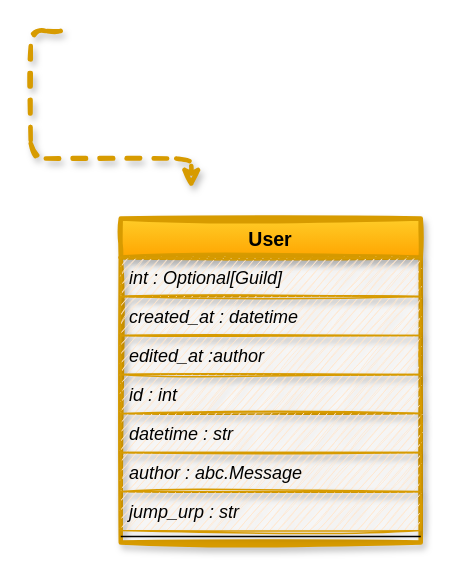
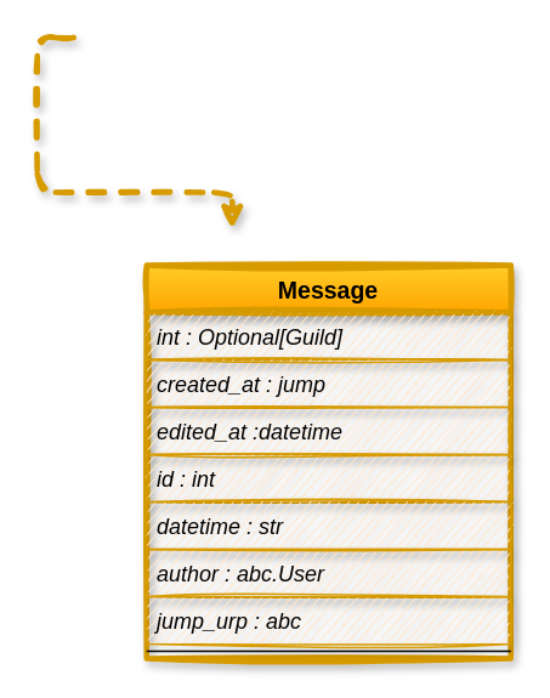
  <mxCell id="0" />
  <mxCell id="1" parent="0" />
- <mxCell id="2" value="User" style="swimlane;fontStyle=1;align=center;verticalAlign=top;childLayout=stackLayout;horizontal=1;startSize=26;horizontalStack=0;resizeParent=1;resizeParentMax=0;resizeLast=0;collapsible=1;marginBottom=0;strokeWidth=3;fontSize=13;rounded=0;shadow=1;sketch=1;fillColor=#ffcd28;gradientColor=#ffa500;strokeColor=#d79b00;" vertex="1" parent="1"><mxGeometry x="80" y="145" width="200" height="216" as="geometry" /></mxCell>
+ <mxCell id="2" value="Message" style="swimlane;fontStyle=1;align=center;verticalAlign=top;childLayout=stackLayout;horizontal=1;startSize=26;horizontalStack=0;resizeParent=1;resizeParentMax=0;resizeLast=0;collapsible=1;marginBottom=0;strokeWidth=3;fontSize=13;rounded=0;shadow=1;sketch=1;fillColor=#ffcd28;gradientColor=#ffa500;strokeColor=#d79b00;" vertex="1" parent="1"><mxGeometry x="80" y="145" width="200" height="216" as="geometry" /></mxCell>
  <mxCell id="3" value="int : Optional[Guild]" style="text;strokeColor=#d79b00;fillColor=#ffe6cc;align=left;verticalAlign=top;spacingLeft=4;spacingRight=4;overflow=hidden;rotatable=0;points=[[0,0.5],[1,0.5]];portConstraint=eastwest;fontStyle=2;sketch=1;shadow=1;" vertex="1" parent="2"><mxGeometry y="26" width="200" height="26" as="geometry" /></mxCell>
- <mxCell id="4" value="created_at : datetime" style="text;strokeColor=#d79b00;fillColor=#ffe6cc;align=left;verticalAlign=top;spacingLeft=4;spacingRight=4;overflow=hidden;rotatable=0;points=[[0,0.5],[1,0.5]];portConstraint=eastwest;fontStyle=2;sketch=1;shadow=1;" vertex="1" parent="2"><mxGeometry y="52" width="200" height="26" as="geometry" /></mxCell>
- <mxCell id="5" value="edited_at :author" style="text;strokeColor=#d79b00;fillColor=#ffe6cc;align=left;verticalAlign=top;spacingLeft=4;spacingRight=4;overflow=hidden;rotatable=0;points=[[0,0.5],[1,0.5]];portConstraint=eastwest;fontStyle=2;sketch=1;shadow=1;" vertex="1" parent="2"><mxGeometry y="78" width="200" height="26" as="geometry" /></mxCell>
+ <mxCell id="4" value="created_at : jump" style="text;strokeColor=#d79b00;fillColor=#ffe6cc;align=left;verticalAlign=top;spacingLeft=4;spacingRight=4;overflow=hidden;rotatable=0;points=[[0,0.5],[1,0.5]];portConstraint=eastwest;fontStyle=2;sketch=1;shadow=1;" vertex="1" parent="2"><mxGeometry y="52" width="200" height="26" as="geometry" /></mxCell>
+ <mxCell id="5" value="edited_at :datetime" style="text;strokeColor=#d79b00;fillColor=#ffe6cc;align=left;verticalAlign=top;spacingLeft=4;spacingRight=4;overflow=hidden;rotatable=0;points=[[0,0.5],[1,0.5]];portConstraint=eastwest;fontStyle=2;sketch=1;shadow=1;" vertex="1" parent="2"><mxGeometry y="78" width="200" height="26" as="geometry" /></mxCell>
  <mxCell id="6" value="id : int" style="text;strokeColor=#d79b00;fillColor=#ffe6cc;align=left;verticalAlign=top;spacingLeft=4;spacingRight=4;overflow=hidden;rotatable=0;points=[[0,0.5],[1,0.5]];portConstraint=eastwest;fontStyle=2;sketch=1;shadow=1;" vertex="1" parent="2"><mxGeometry y="104" width="200" height="26" as="geometry" /></mxCell>
  <mxCell id="7" value="datetime : str" style="text;strokeColor=#d79b00;fillColor=#ffe6cc;align=left;verticalAlign=top;spacingLeft=4;spacingRight=4;overflow=hidden;rotatable=0;points=[[0,0.5],[1,0.5]];portConstraint=eastwest;fontStyle=2;sketch=1;shadow=1;" vertex="1" parent="2"><mxGeometry y="130" width="200" height="26" as="geometry" /></mxCell>
- <mxCell id="8" value="author : abc.Message" style="text;strokeColor=#d79b00;fillColor=#ffe6cc;align=left;verticalAlign=top;spacingLeft=4;spacingRight=4;overflow=hidden;rotatable=0;points=[[0,0.5],[1,0.5]];portConstraint=eastwest;fontStyle=2;sketch=1;shadow=1;" vertex="1" parent="2"><mxGeometry y="156" width="200" height="26" as="geometry" /></mxCell>
- <mxCell id="9" value="jump_urp : str" style="text;strokeColor=#d79b00;fillColor=#ffe6cc;align=left;verticalAlign=top;spacingLeft=4;spacingRight=4;overflow=hidden;rotatable=0;points=[[0,0.5],[1,0.5]];portConstraint=eastwest;fontStyle=2;sketch=1;shadow=1;" vertex="1" parent="2"><mxGeometry y="182" width="200" height="26" as="geometry" /></mxCell>
+ <mxCell id="8" value="author : abc.User" style="text;strokeColor=#d79b00;fillColor=#ffe6cc;align=left;verticalAlign=top;spacingLeft=4;spacingRight=4;overflow=hidden;rotatable=0;points=[[0,0.5],[1,0.5]];portConstraint=eastwest;fontStyle=2;sketch=1;shadow=1;" vertex="1" parent="2"><mxGeometry y="156" width="200" height="26" as="geometry" /></mxCell>
+ <mxCell id="9" value="jump_urp : abc" style="text;strokeColor=#d79b00;fillColor=#ffe6cc;align=left;verticalAlign=top;spacingLeft=4;spacingRight=4;overflow=hidden;rotatable=0;points=[[0,0.5],[1,0.5]];portConstraint=eastwest;fontStyle=2;sketch=1;shadow=1;" vertex="1" parent="2"><mxGeometry y="182" width="200" height="26" as="geometry" /></mxCell>
  <mxCell id="10" value="" style="line;strokeWidth=1;fillColor=none;align=left;verticalAlign=middle;spacingTop=-1;spacingLeft=3;spacingRight=3;rotatable=0;labelPosition=right;points=[];portConstraint=eastwest;" vertex="1" parent="2"><mxGeometry y="208" width="200" height="8" as="geometry" /></mxCell>
  <mxCell id="11" value="" style="endArrow=classic;html=1;shadow=1;sketch=1;fontSize=13;strokeColor=#d79b00;strokeWidth=3;exitX=0;exitY=0.5;exitDx=0;exitDy=0;fillColor=#ffe6cc;endFill=0;dashed=1;rounded=1;" edge="1" parent="1"><mxGeometry width="50" height="50" relative="1" as="geometry"><mxPoint x="40" y="20" as="sourcePoint" /><mxPoint x="127" y="125" as="targetPoint" /><Array as="points"><mxPoint x="20" y="20" /><mxPoint x="20" y="105" /><mxPoint x="127" y="105" /></Array></mxGeometry></mxCell>
